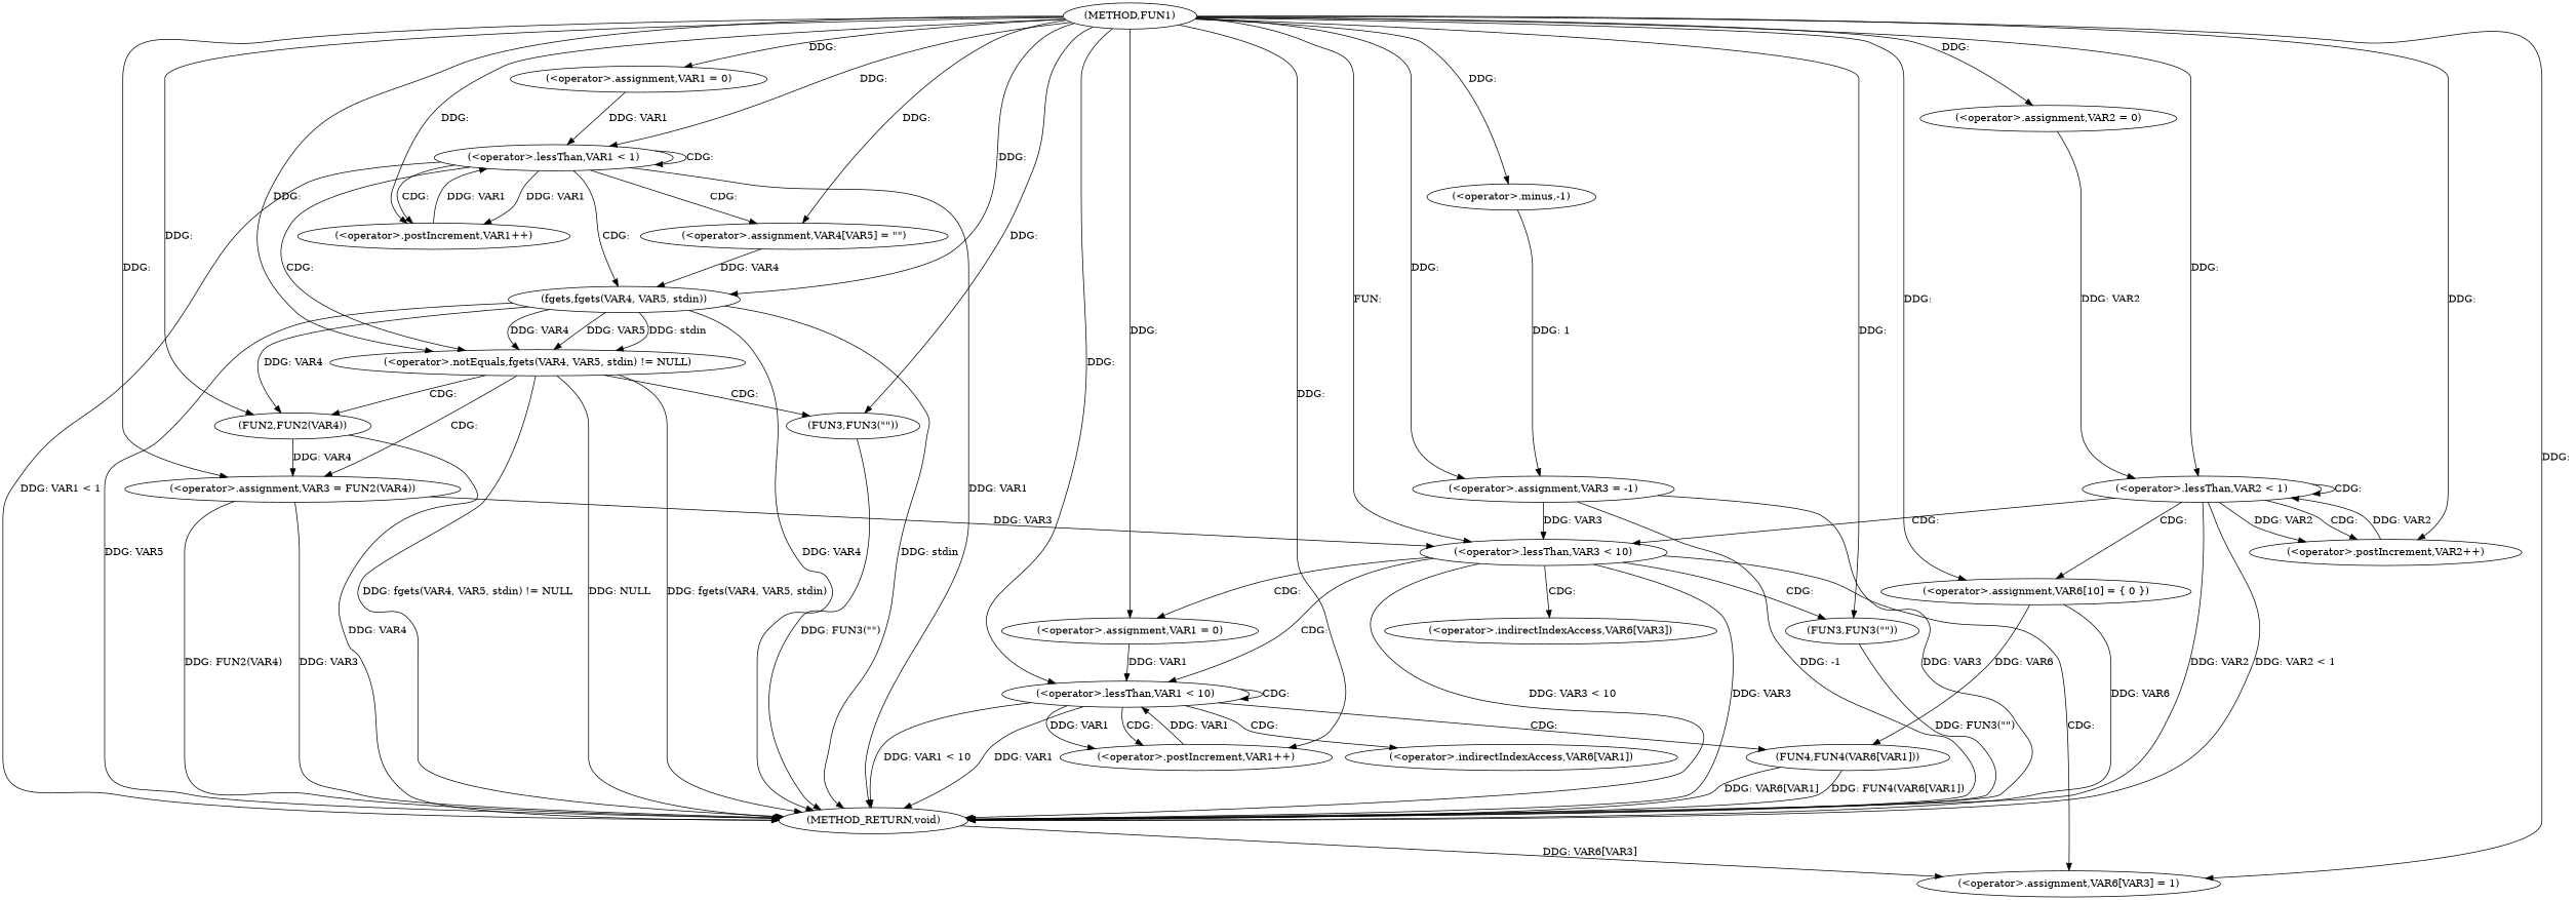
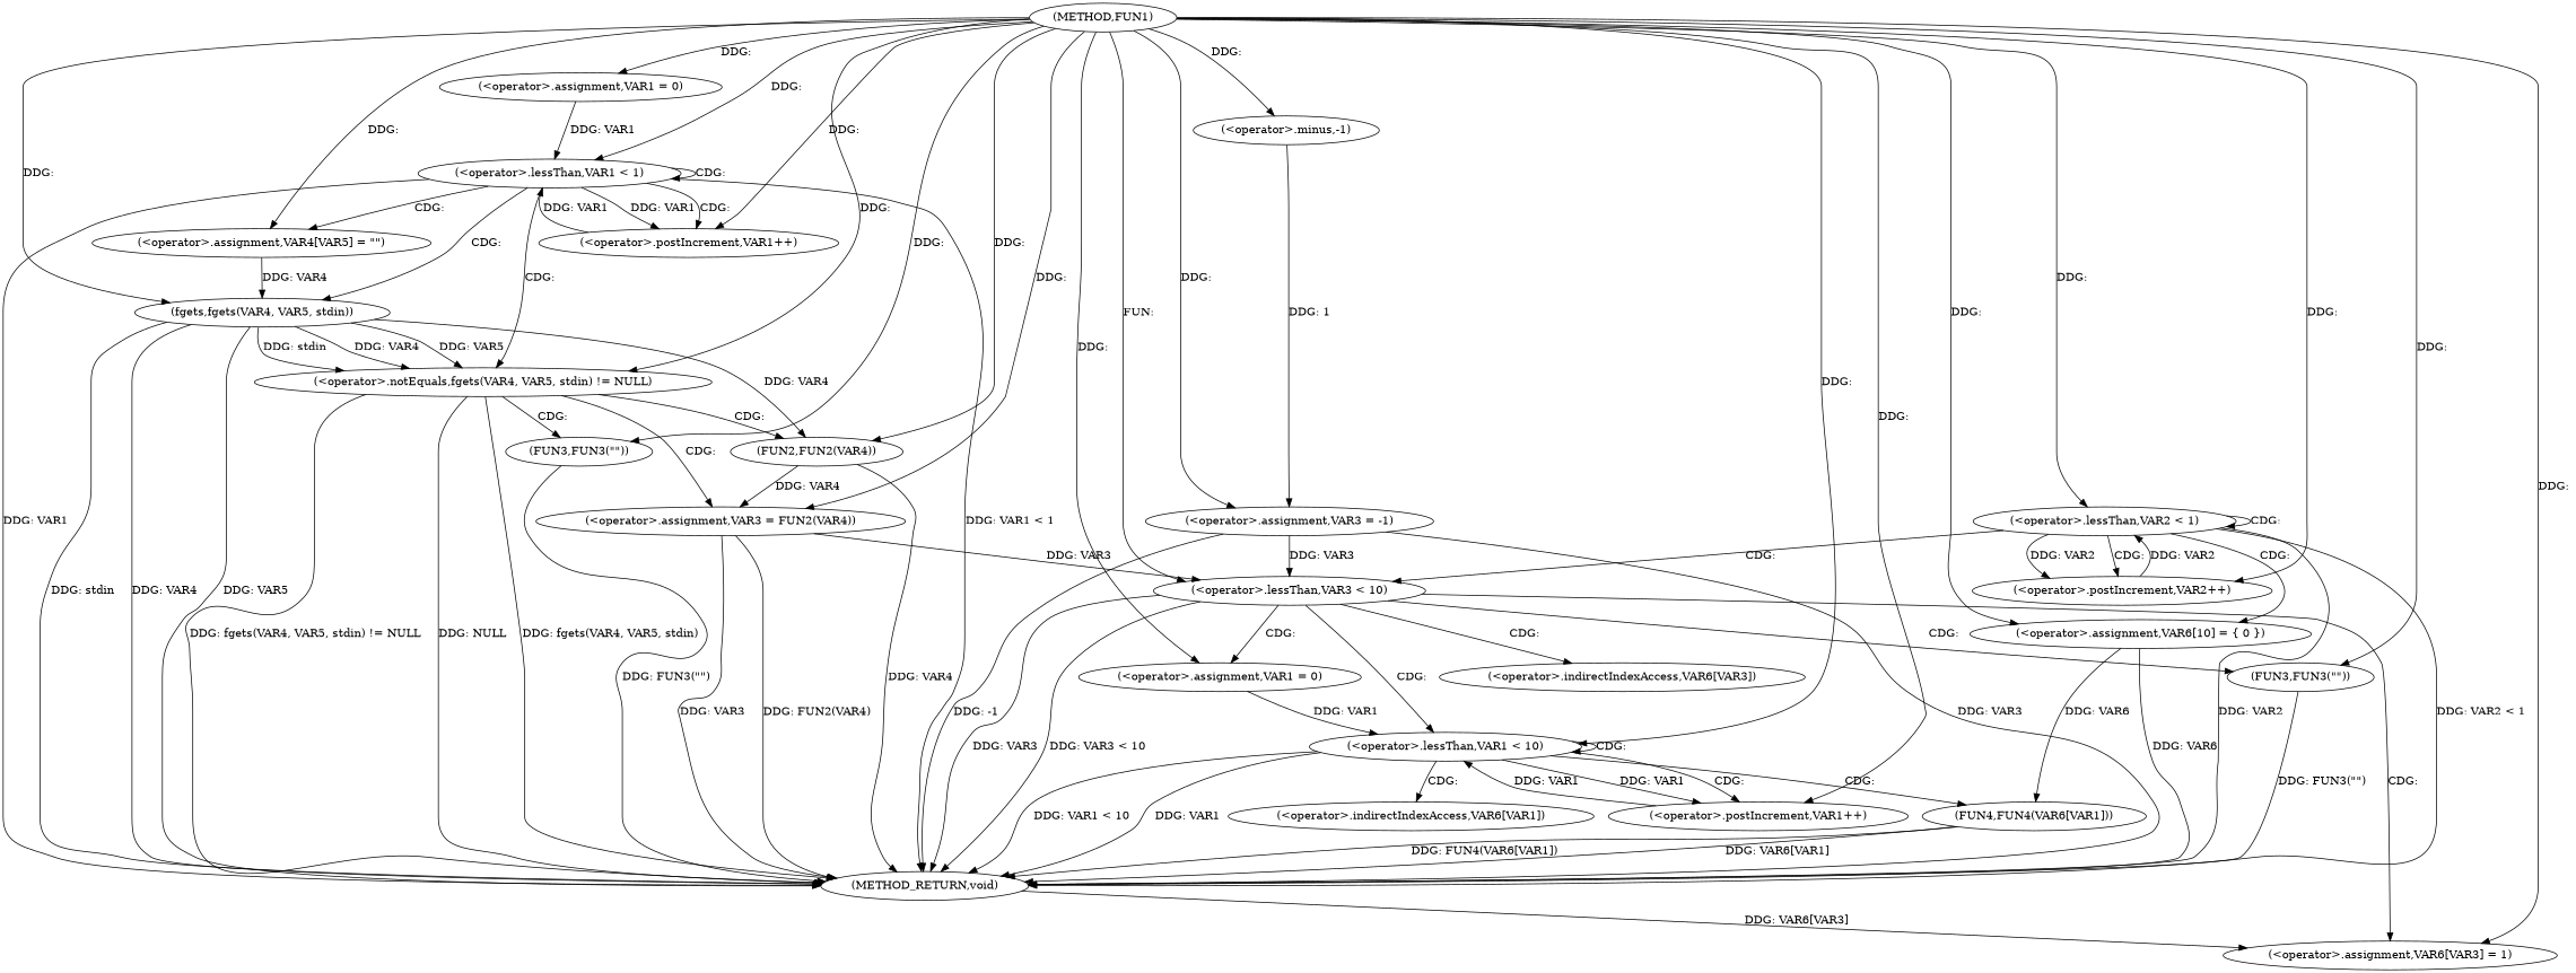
  digraph {
    n1 [label="(METHOD,FUN1)"]
    n2 [label="(<operator>.assignment,VAR3 = -1)"]
    n3 [label="(<operator>.minus,-1)"]
    n4 [label="(<operator>.assignment,VAR1 = 0)"]
    n5 [label="(<operator>.lessThan,VAR1 < 1)"]
    n6 [label="(<operator>.postIncrement,VAR1++)"]
    n7 [label="(<operator>.assignment,VAR4[VAR5] = \"\")"]
    n8 [label="(<operator>.notEquals,fgets(VAR4, VAR5, stdin) != NULL)"]
    n9 [label="(fgets,fgets(VAR4, VAR5, stdin))"]
    n10 [label="(<operator>.assignment,VAR3 = FUN2(VAR4))"]
    n11 [label="(FUN2,FUN2(VAR4))"]
    n12 [label="(FUN3,FUN3(\"\"))"]
-   n13 [label="(<operator>.assignment,VAR2 = 0)"]
    n14 [label="(<operator>.lessThan,VAR2 < 1)"]
    n15 [label="(<operator>.postIncrement,VAR2++)"]
    n16 [label="(<operator>.assignment,VAR6[10] = { 0 })"]
    n17 [label="(<operator>.lessThan,VAR3 < 10)"]
    n18 [label="(<operator>.assignment,VAR6[VAR3] = 1)"]
    n19 [label="(<operator>.assignment,VAR1 = 0)"]
    n20 [label="(<operator>.lessThan,VAR1 < 10)"]
    n21 [label="(<operator>.postIncrement,VAR1++)"]
    n22 [label="(FUN3,FUN3(\"\"))"]
    n23 [label="(METHOD_RETURN,void)"]
    n24 [label="(FUN4,FUN4(VAR6[VAR1]))"]
    n25 [label="(<operator>.indirectIndexAccess,VAR6[VAR3])"]
    n26 [label="(<operator>.indirectIndexAccess,VAR6[VAR1])"]
    n1 -> n2 [label="DDG: "]
    n1 -> n3 [label="DDG: "]
    n1 -> n4 [label="DDG: "]
    n1 -> n5 [label="DDG: "]
    n1 -> n6 [label="DDG: "]
    n1 -> n7 [label="DDG: "]
    n1 -> n8 [label="DDG: "]
    n1 -> n9 [label="DDG: "]
    n1 -> n10 [label="DDG: "]
    n1 -> n11 [label="DDG: "]
    n1 -> n12 [label="DDG: "]
-   n1 -> n13 [label="DDG: "]
    n1 -> n14 [label="DDG: "]
    n1 -> n15 [label="DDG: "]
    n1 -> n16 [label="DDG: "]
    n1 -> n17 [label="FUN: "]
    n1 -> n18 [label="DDG: "]
    n1 -> n19 [label="DDG: "]
    n1 -> n20 [label="DDG: "]
    n1 -> n21 [label="DDG: "]
    n1 -> n22 [label="DDG: "]
    n2 -> n17 [label="DDG: VAR3"]
    n2 -> n23 [label="DDG: -1"]
    n2 -> n23 [label="DDG: VAR3"]
    n3 -> n2 [label="DDG: 1"]
    n4 -> n5 [label="DDG: VAR1"]
    n5 -> n5 [label="CDG: "]
    n5 -> n6 [label="DDG: VAR1"]
    n5 -> n6 [label="CDG: "]
    n5 -> n7 [label="CDG: "]
    n5 -> n8 [label="CDG: "]
    n5 -> n9 [label="CDG: "]
    n5 -> n23 [label="DDG: VAR1"]
    n5 -> n23 [label="DDG: VAR1 < 1"]
    n6 -> n5 [label="DDG: VAR1"]
    n7 -> n9 [label="DDG: VAR4"]
    n8 -> n10 [label="CDG: "]
    n8 -> n11 [label="CDG: "]
    n8 -> n12 [label="CDG: "]
    n8 -> n23 [label="DDG: fgets(VAR4, VAR5, stdin) != NULL"]
    n8 -> n23 [label="DDG: NULL"]
    n8 -> n23 [label="DDG: fgets(VAR4, VAR5, stdin)"]
    n9 -> n8 [label="DDG: VAR4"]
    n9 -> n8 [label="DDG: VAR5"]
    n9 -> n8 [label="DDG: stdin"]
    n9 -> n11 [label="DDG: VAR4"]
    n9 -> n23 [label="DDG: stdin"]
    n9 -> n23 [label="DDG: VAR4"]
    n9 -> n23 [label="DDG: VAR5"]
    n10 -> n17 [label="DDG: VAR3"]
    n10 -> n23 [label="DDG: VAR3"]
    n10 -> n23 [label="DDG: FUN2(VAR4)"]
    n11 -> n10 [label="DDG: VAR4"]
    n11 -> n23 [label="DDG: VAR4"]
    n12 -> n23 [label="DDG: FUN3(\"\")"]
-   n13 -> n14 [label="DDG: VAR2"]
    n14 -> n14 [label="CDG: "]
    n14 -> n15 [label="DDG: VAR2"]
    n14 -> n15 [label="CDG: "]
    n14 -> n16 [label="CDG: "]
    n14 -> n17 [label="CDG: "]
    n14 -> n23 [label="DDG: VAR2"]
    n14 -> n23 [label="DDG: VAR2 < 1"]
    n15 -> n14 [label="DDG: VAR2"]
    n16 -> n23 [label="DDG: VAR6"]
    n16 -> n24 [label="DDG: VAR6"]
    n17 -> n18 [label="CDG: "]
    n17 -> n19 [label="CDG: "]
    n17 -> n20 [label="CDG: "]
    n17 -> n22 [label="CDG: "]
    n17 -> n23 [label="DDG: VAR3"]
    n17 -> n23 [label="DDG: VAR3 < 10"]
    n17 -> n25 [label="CDG: "]
    n19 -> n20 [label="DDG: VAR1"]
    n20 -> n20 [label="CDG: "]
    n20 -> n21 [label="DDG: VAR1"]
    n20 -> n21 [label="CDG: "]
    n20 -> n23 [label="DDG: VAR1 < 10"]
    n20 -> n23 [label="DDG: VAR1"]
    n20 -> n24 [label="CDG: "]
    n20 -> n26 [label="CDG: "]
    n21 -> n20 [label="DDG: VAR1"]
    n22 -> n23 [label="DDG: FUN3(\"\")"]
    n23 -> n18 [label="DDG: VAR6[VAR3]"]
    n24 -> n23 [label="DDG: VAR6[VAR1]"]
    n24 -> n23 [label="DDG: FUN4(VAR6[VAR1])"]
  }
